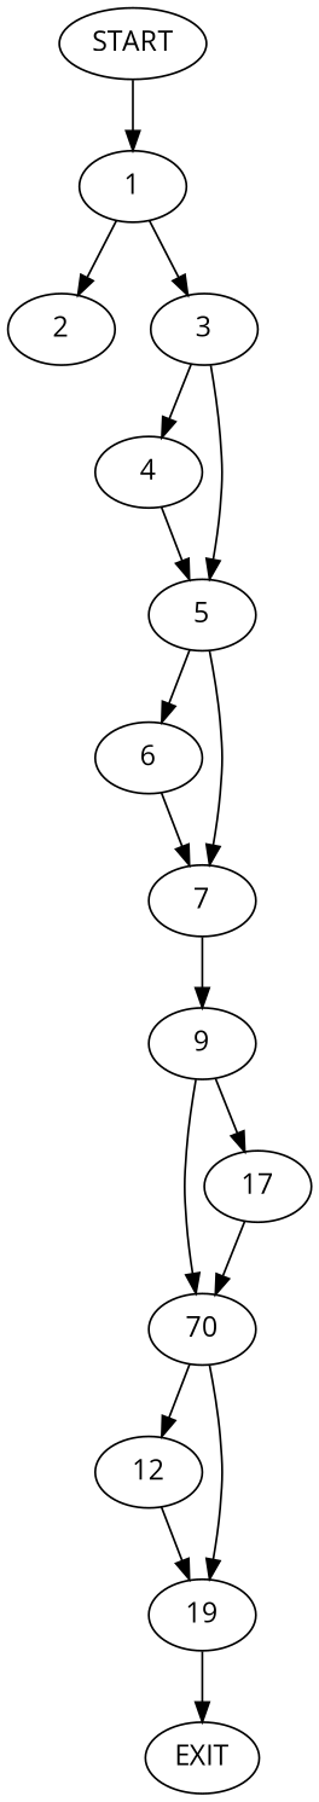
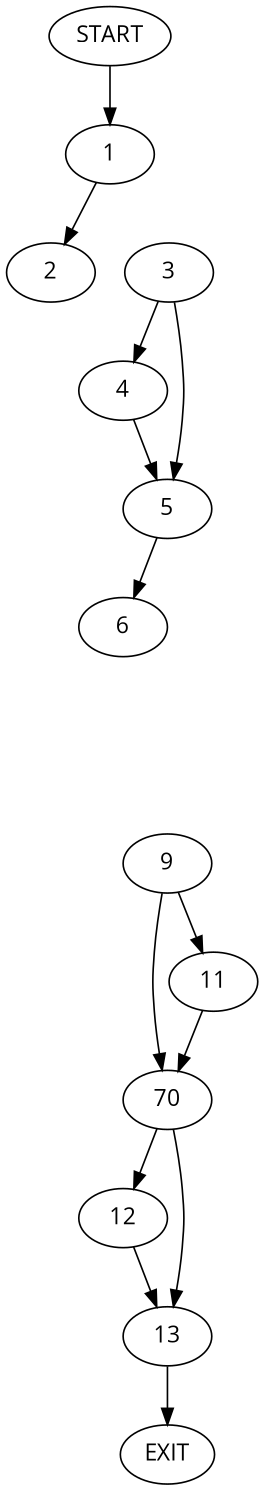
  digraph {
    fontname="Open Sans"
    node [fontname="Open Sans"]
    edge [fontname="Open Sans"]
    n1 [label=START]
    1
    2
    3
    n5 [label=EXIT]
    4
    5
    6
-   7
    9
    n11 [label=70]
-   11 [label=17]
+   11
    12
-   13 [label=19]
+   13
    n1 -> 1
    1 -> 2
-   1 -> 3
    3 -> 4
    3 -> 5
    4 -> 5
    5 -> 6
-   5 -> 7
-   6 -> 7
-   7 -> 9
    9 -> n11
    9 -> 11
    n11 -> 12
    n11 -> 13
    11 -> n11
    12 -> 13
    13 -> n5
  }
